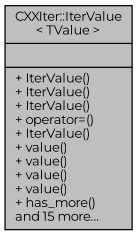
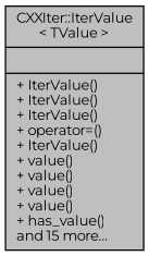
  digraph {
    fontname=Montserrat
-   n1 [color=black fillcolor=grey75 fontcolor=black fontname=Montserrat fontsize=10 height=0.2 label="{CXXIter::IterValue\l\< TValue \>\n||+ IterValue()\l+ IterValue()\l+ IterValue()\l+ operator=()\l+ IterValue()\l+ value()\l+ value()\l+ value()\l+ value()\l+ has_more()\land 15 more...\l}" shape=record style=filled width=0.4]
+   n1 [color=black fillcolor=grey75 fontcolor=black fontname=Montserrat fontsize=10 height=0.2 label="{CXXIter::IterValue\l\< TValue \>\n||+ IterValue()\l+ IterValue()\l+ IterValue()\l+ operator=()\l+ IterValue()\l+ value()\l+ value()\l+ value()\l+ value()\l+ has_value()\land 15 more...\l}" shape=record style=filled width=0.4]
  }
